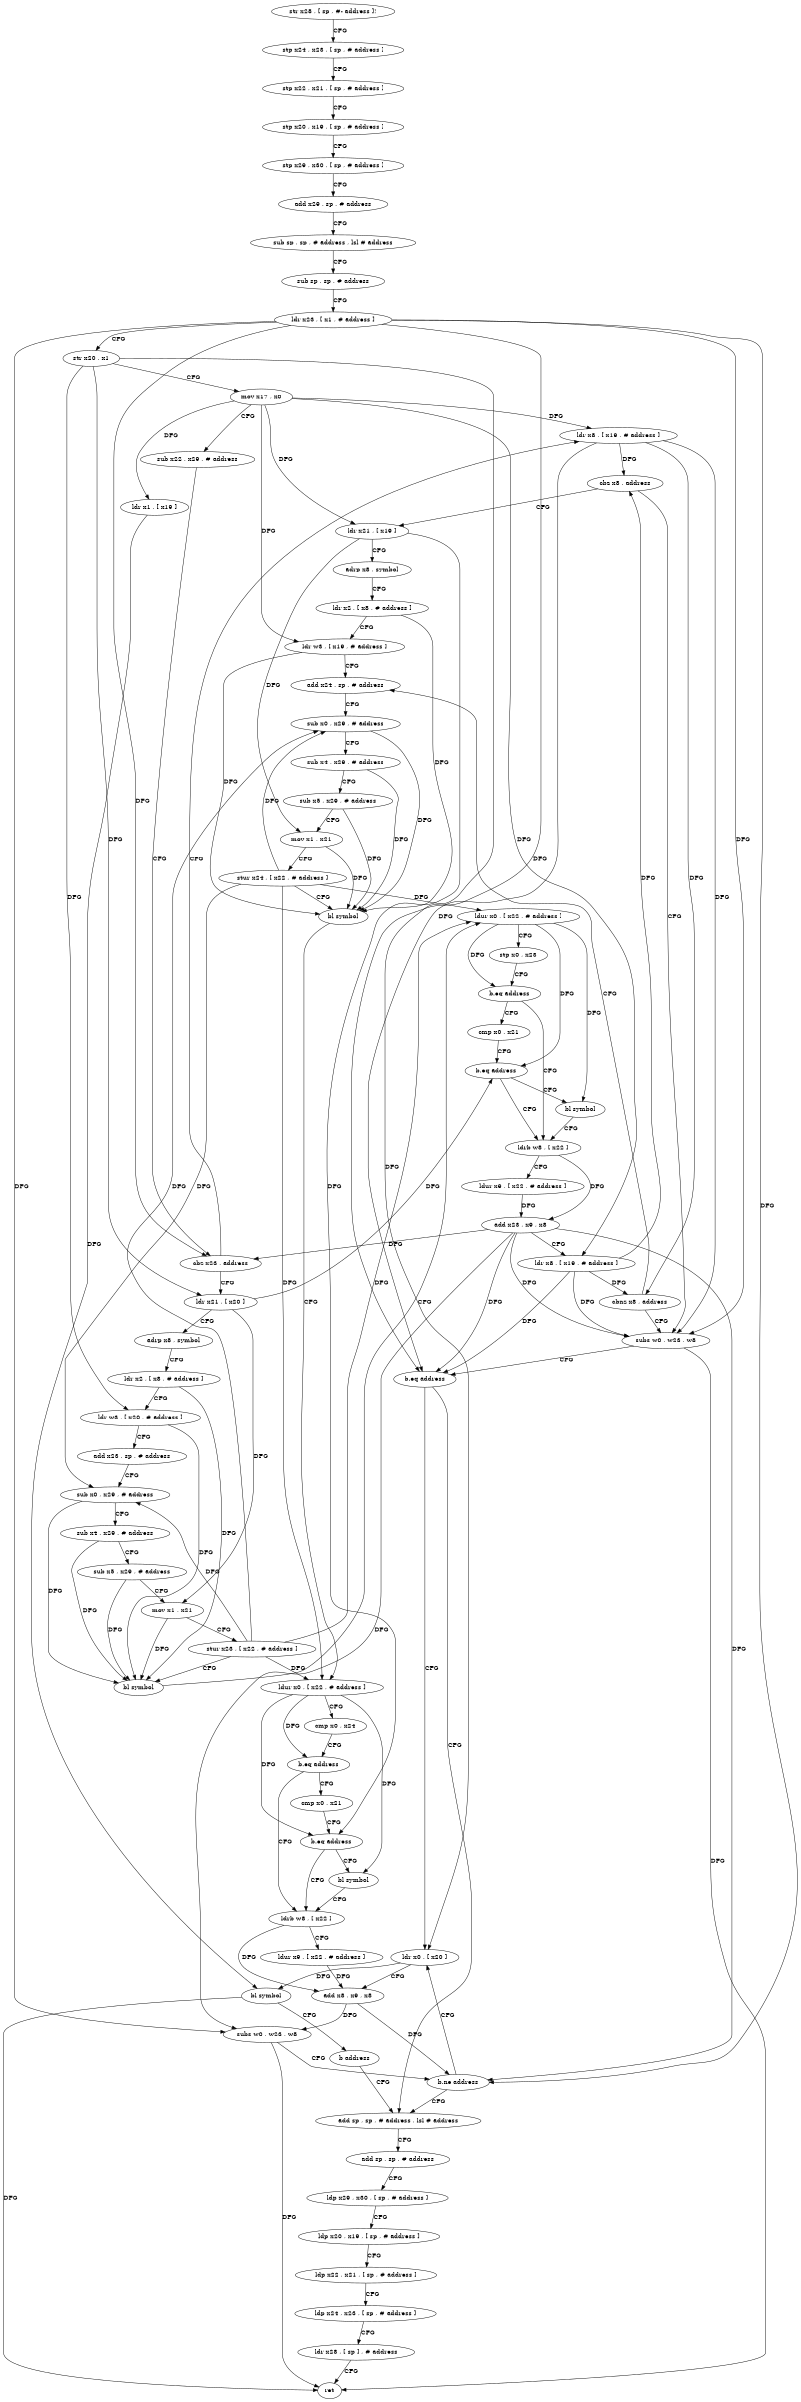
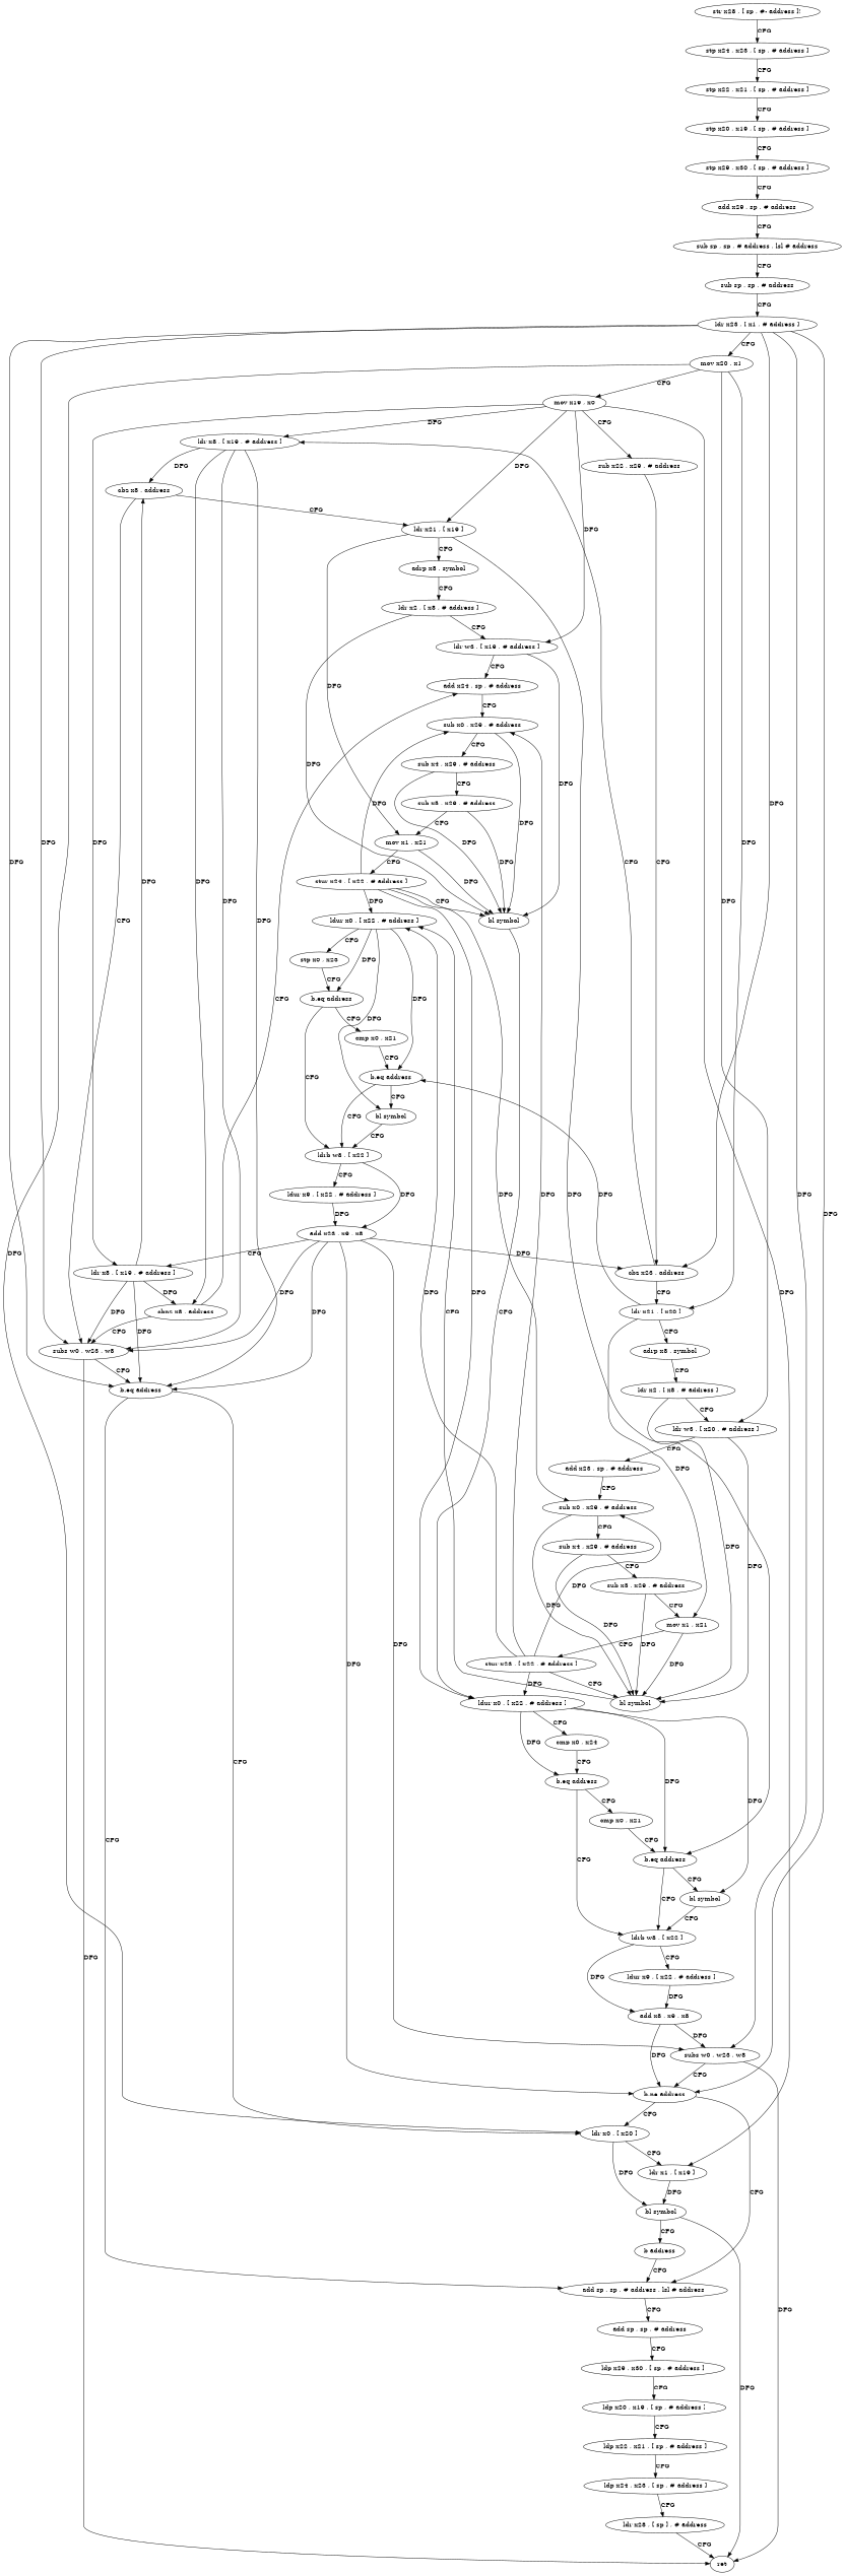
  digraph {
    n1 [label="str x28 , [ sp , #- address ]!"]
    n2 [label="stp x24 , x23 , [ sp , # address ]"]
    n3 [label="stp x22 , x21 , [ sp , # address ]"]
    n4 [label="stp x20 , x19 , [ sp , # address ]"]
    n5 [label="stp x29 , x30 , [ sp , # address ]"]
    n6 [label="add x29 , sp , # address"]
    n7 [label="sub sp , sp , # address , lsl # address"]
    n8 [label="sub sp , sp , # address"]
    n9 [label="ldr x23 , [ x1 , # address ]"]
-   n10 [label="str x20 , x1"]
+   n10 [label="mov x20 , x1"]
    n11 [label="cbz x23 , address"]
    n12 [label="subs w0 , w23 , w8"]
    n13 [label="b.eq address"]
    n14 [label="subs w0 , w23 , w8"]
    n15 [label="b.ne address"]
-   n16 [label="mov x17 , x0"]
+   n16 [label="mov x19 , x0"]
    n17 [label="ldr x21 , [ x20 ]"]
    n18 [label="ldr w3 , [ x20 , # address ]"]
    n19 [label="ldr x0 , [ x20 ]"]
    n20 [label="ldr x8 , [ x19 , # address ]"]
    n21 [label=ret]
    n22 [label="add sp , sp , # address , lsl # address"]
    n23 [label="sub x22 , x29 , # address"]
    n24 [label="ldr x21 , [ x19 ]"]
    n25 [label="ldr x8 , [ x19 , # address ]"]
    n26 [label="ldr w3 , [ x19 , # address ]"]
    n27 [label="ldr x1 , [ x19 ]"]
    n28 [label="adrp x8 , symbol"]
    n29 [label="mov x1 , x21"]
    n30 [label="b.eq address"]
    n31 [label="bl symbol"]
    n32 [label="add x23 , sp , # address"]
    n33 [label="bl symbol"]
    n34 [label="cbz x8 , address"]
    n35 [label="cbnz x8 , address"]
    n36 [label="adrp x8 , symbol"]
    n37 [label="mov x1 , x21"]
    n38 [label="b.eq address"]
    n39 [label="bl symbol"]
    n40 [label="add x24 , sp , # address"]
    n41 [label="ldr x2 , [ x8 , # address ]"]
    n42 [label="stur x23 , [ x22 , # address ]"]
    n43 [label="bl symbol"]
    n44 [label="ldrb w8 , [ x22 ]"]
    n45 [label="ldur x0 , [ x22 , # address ]"]
    n46 [label="sub x0 , x29 , # address"]
    n47 [label="sub x4 , x29 , # address"]
    n48 [label="sub x5 , x29 , # address"]
    n49 [label="sub x0 , x29 , # address"]
    n50 [label="ldur x0 , [ x22 , # address ]"]
    n51 [label="stp x0 , x23"]
    n52 [label="b.eq address"]
    n53 [label="sub x4 , x29 , # address"]
    n54 [label="cmp x0 , x24"]
    n55 [label="b.eq address"]
    n56 [label="bl symbol"]
    n57 [label="cmp x0 , x21"]
    n58 [label="ldur x9 , [ x22 , # address ]"]
    n59 [label="add x23 , x9 , x8"]
    n60 [label="ldr x2 , [ x8 , # address ]"]
    n61 [label="stur x24 , [ x22 , # address ]"]
    n62 [label="ldrb w8 , [ x22 ]"]
    n63 [label="sub x5 , x29 , # address"]
    n64 [label="cmp x0 , x21"]
    n65 [label="ldur x9 , [ x22 , # address ]"]
    n66 [label="add x8 , x9 , x8"]
    n67 [label="add sp , sp , # address"]
    n68 [label="b address"]
    n69 [label="ldp x29 , x30 , [ sp , # address ]"]
    n70 [label="ldp x20 , x19 , [ sp , # address ]"]
    n71 [label="ldp x22 , x21 , [ sp , # address ]"]
    n72 [label="ldp x24 , x23 , [ sp , # address ]"]
    n73 [label="ldr x28 , [ sp ] , # address"]
    n1 -> n2 [label=CFG]
    n2 -> n3 [label=CFG]
    n3 -> n4 [label=CFG]
    n4 -> n5 [label=CFG]
    n5 -> n6 [label=CFG]
    n6 -> n7 [label=CFG]
    n7 -> n8 [label=CFG]
    n8 -> n9 [label=CFG]
    n9 -> n10 [label=CFG]
    n9 -> n11 [label=DFG]
    n9 -> n12 [label=DFG]
    n9 -> n13 [label=DFG]
    n9 -> n14 [label=DFG]
    n9 -> n15 [label=DFG]
    n10 -> n16 [label=CFG]
    n10 -> n17 [label=DFG]
    n10 -> n18 [label=DFG]
    n10 -> n19 [label=DFG]
    n11 -> n17 [label=CFG]
    n11 -> n20 [label=CFG]
    n12 -> n13 [label=CFG]
    n12 -> n21 [label=DFG]
    n13 -> n19 [label=CFG]
    n13 -> n22 [label=CFG]
    n14 -> n15 [label=CFG]
    n14 -> n21 [label=DFG]
    n15 -> n19 [label=CFG]
    n15 -> n22 [label=CFG]
    n16 -> n20 [label=DFG]
    n16 -> n23 [label=CFG]
    n16 -> n24 [label=DFG]
    n16 -> n25 [label=DFG]
    n16 -> n26 [label=DFG]
    n16 -> n27 [label=DFG]
    n17 -> n28 [label=CFG]
    n17 -> n29 [label=DFG]
    n17 -> n30 [label=DFG]
    n18 -> n31 [label=DFG]
    n18 -> n32 [label=CFG]
-   n19 -> n66 [label=CFG]
+   n19 -> n27 [label=CFG]
    n19 -> n33 [label=DFG]
    n20 -> n12 [label=DFG]
    n20 -> n13 [label=DFG]
    n20 -> n34 [label=DFG]
    n20 -> n35 [label=DFG]
    n22 -> n67 [label=CFG]
    n23 -> n11 [label=CFG]
    n24 -> n36 [label=CFG]
    n24 -> n37 [label=DFG]
    n24 -> n38 [label=DFG]
    n25 -> n12 [label=DFG]
    n25 -> n13 [label=DFG]
    n25 -> n34 [label=DFG]
    n25 -> n35 [label=DFG]
    n26 -> n39 [label=DFG]
    n26 -> n40 [label=CFG]
    n27 -> n33 [label=DFG]
    n28 -> n41 [label=CFG]
    n29 -> n31 [label=DFG]
    n29 -> n42 [label=CFG]
    n30 -> n43 [label=CFG]
    n30 -> n44 [label=CFG]
    n31 -> n45 [label=CFG]
    n32 -> n46 [label=CFG]
    n33 -> n21 [label=DFG]
    n33 -> n68 [label=CFG]
    n34 -> n12 [label=CFG]
    n34 -> n24 [label=CFG]
    n35 -> n12 [label=CFG]
    n35 -> n40 [label=CFG]
    n36 -> n60 [label=CFG]
    n37 -> n39 [label=DFG]
    n37 -> n61 [label=CFG]
    n38 -> n56 [label=CFG]
    n38 -> n62 [label=CFG]
    n39 -> n50 [label=CFG]
    n40 -> n49 [label=CFG]
    n41 -> n18 [label=CFG]
    n41 -> n31 [label=DFG]
    n42 -> n31 [label=CFG]
    n42 -> n45 [label=DFG]
    n42 -> n46 [label=DFG]
    n42 -> n49 [label=DFG]
    n42 -> n50 [label=DFG]
    n43 -> n44 [label=CFG]
    n44 -> n58 [label=CFG]
    n44 -> n59 [label=DFG]
    n45 -> n30 [label=DFG]
    n45 -> n43 [label=DFG]
    n45 -> n51 [label=CFG]
    n45 -> n52 [label=DFG]
    n46 -> n31 [label=DFG]
    n46 -> n47 [label=CFG]
    n47 -> n31 [label=DFG]
    n47 -> n48 [label=CFG]
    n48 -> n29 [label=CFG]
    n48 -> n31 [label=DFG]
    n49 -> n39 [label=DFG]
    n49 -> n53 [label=CFG]
    n50 -> n38 [label=DFG]
    n50 -> n54 [label=CFG]
    n50 -> n55 [label=DFG]
    n50 -> n56 [label=DFG]
    n51 -> n52 [label=CFG]
    n52 -> n44 [label=CFG]
    n52 -> n57 [label=CFG]
    n53 -> n39 [label=DFG]
    n53 -> n63 [label=CFG]
    n54 -> n55 [label=CFG]
    n55 -> n62 [label=CFG]
    n55 -> n64 [label=CFG]
    n56 -> n62 [label=CFG]
    n57 -> n30 [label=CFG]
    n58 -> n59 [label=DFG]
    n59 -> n11 [label=DFG]
    n59 -> n12 [label=DFG]
    n59 -> n13 [label=DFG]
    n59 -> n14 [label=DFG]
    n59 -> n15 [label=DFG]
    n59 -> n25 [label=CFG]
    n60 -> n26 [label=CFG]
    n60 -> n39 [label=DFG]
    n61 -> n39 [label=CFG]
    n61 -> n45 [label=DFG]
    n61 -> n46 [label=DFG]
    n61 -> n49 [label=DFG]
    n61 -> n50 [label=DFG]
    n62 -> n65 [label=CFG]
    n62 -> n66 [label=DFG]
    n63 -> n37 [label=CFG]
    n63 -> n39 [label=DFG]
    n64 -> n38 [label=CFG]
    n65 -> n66 [label=DFG]
    n66 -> n14 [label=DFG]
    n66 -> n15 [label=DFG]
    n67 -> n69 [label=CFG]
    n68 -> n22 [label=CFG]
    n69 -> n70 [label=CFG]
    n70 -> n71 [label=CFG]
    n71 -> n72 [label=CFG]
    n72 -> n73 [label=CFG]
    n73 -> n21 [label=CFG]
  }
